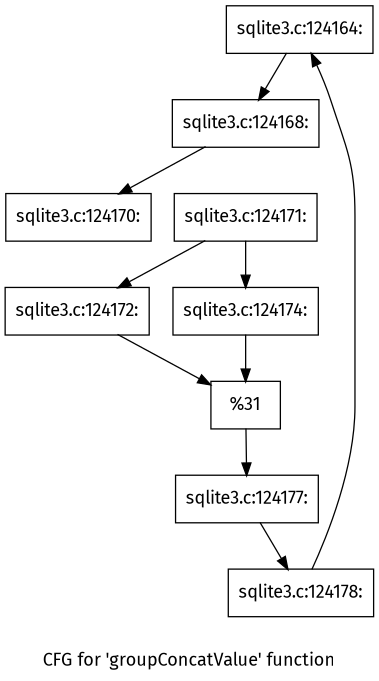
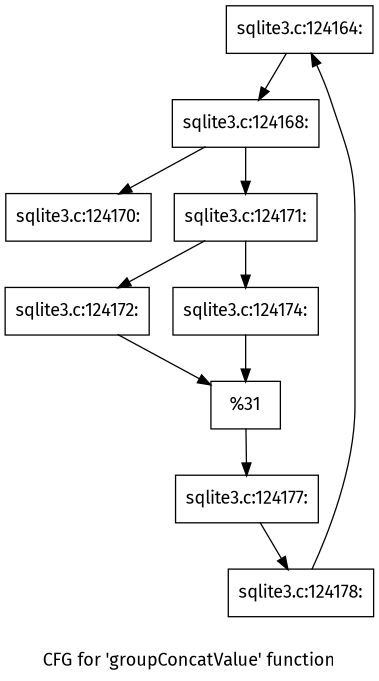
  digraph {
    fontname="Fira Sans"
    label="CFG for 'groupConcatValue' function"
    node [fontname="Fira Sans" shape=record]
    edge [fontname="Fira Sans"]
    n1 [label="{sqlite3.c:124164:}"]
    n2 [label="{sqlite3.c:124168:}"]
    n3 [label="{sqlite3.c:124170:}"]
    n4 [label="{sqlite3.c:124171:}"]
    n5 [label="{sqlite3.c:124178:}"]
    n6 [label="{sqlite3.c:124172:}"]
    n7 [label="{sqlite3.c:124174:}"]
    n8 [label="{sqlite3.c:124177:}"]
    n9 [label="{%31}"]
    n1 -> n2
    n2 -> n3
+   n2 -> n4
    n4 -> n6
    n4 -> n7
    n5 -> n1
    n6 -> n9
    n7 -> n9
    n8 -> n5
    n9 -> n8
  }
